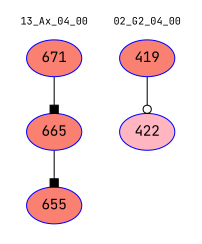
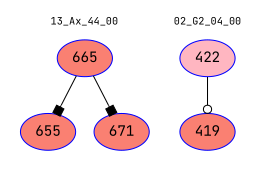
  digraph {
    fontname="JetBrains Mono"
    node [color=blue fillcolor=salmon fontname="JetBrains Mono" style=filled]
    edge [arrowhead=box color=black fontname="JetBrains Mono"]
    n1 [label=665]
    n2 [label=655]
    n3 [label=671]
    n4 [fillcolor=lightpink label=422]
    n5 [label=419]
    subgraph cluster_1 {
      color=white
      fontsize=10
-     label="13_Ax_04_00"
+     label="13_Ax_44_00"
      n1
      n2
      n3
    }
    subgraph cluster_2 {
      color=white
      fontsize=10
      label="02_G2_04_00"
      n4
      n5
    }
    n1 -> n2
-   n3 -> n1
-   n5 -> n4 [arrowhead=odot]
+   n1 -> n3
+   n4 -> n5 [arrowhead=odot]
  }
